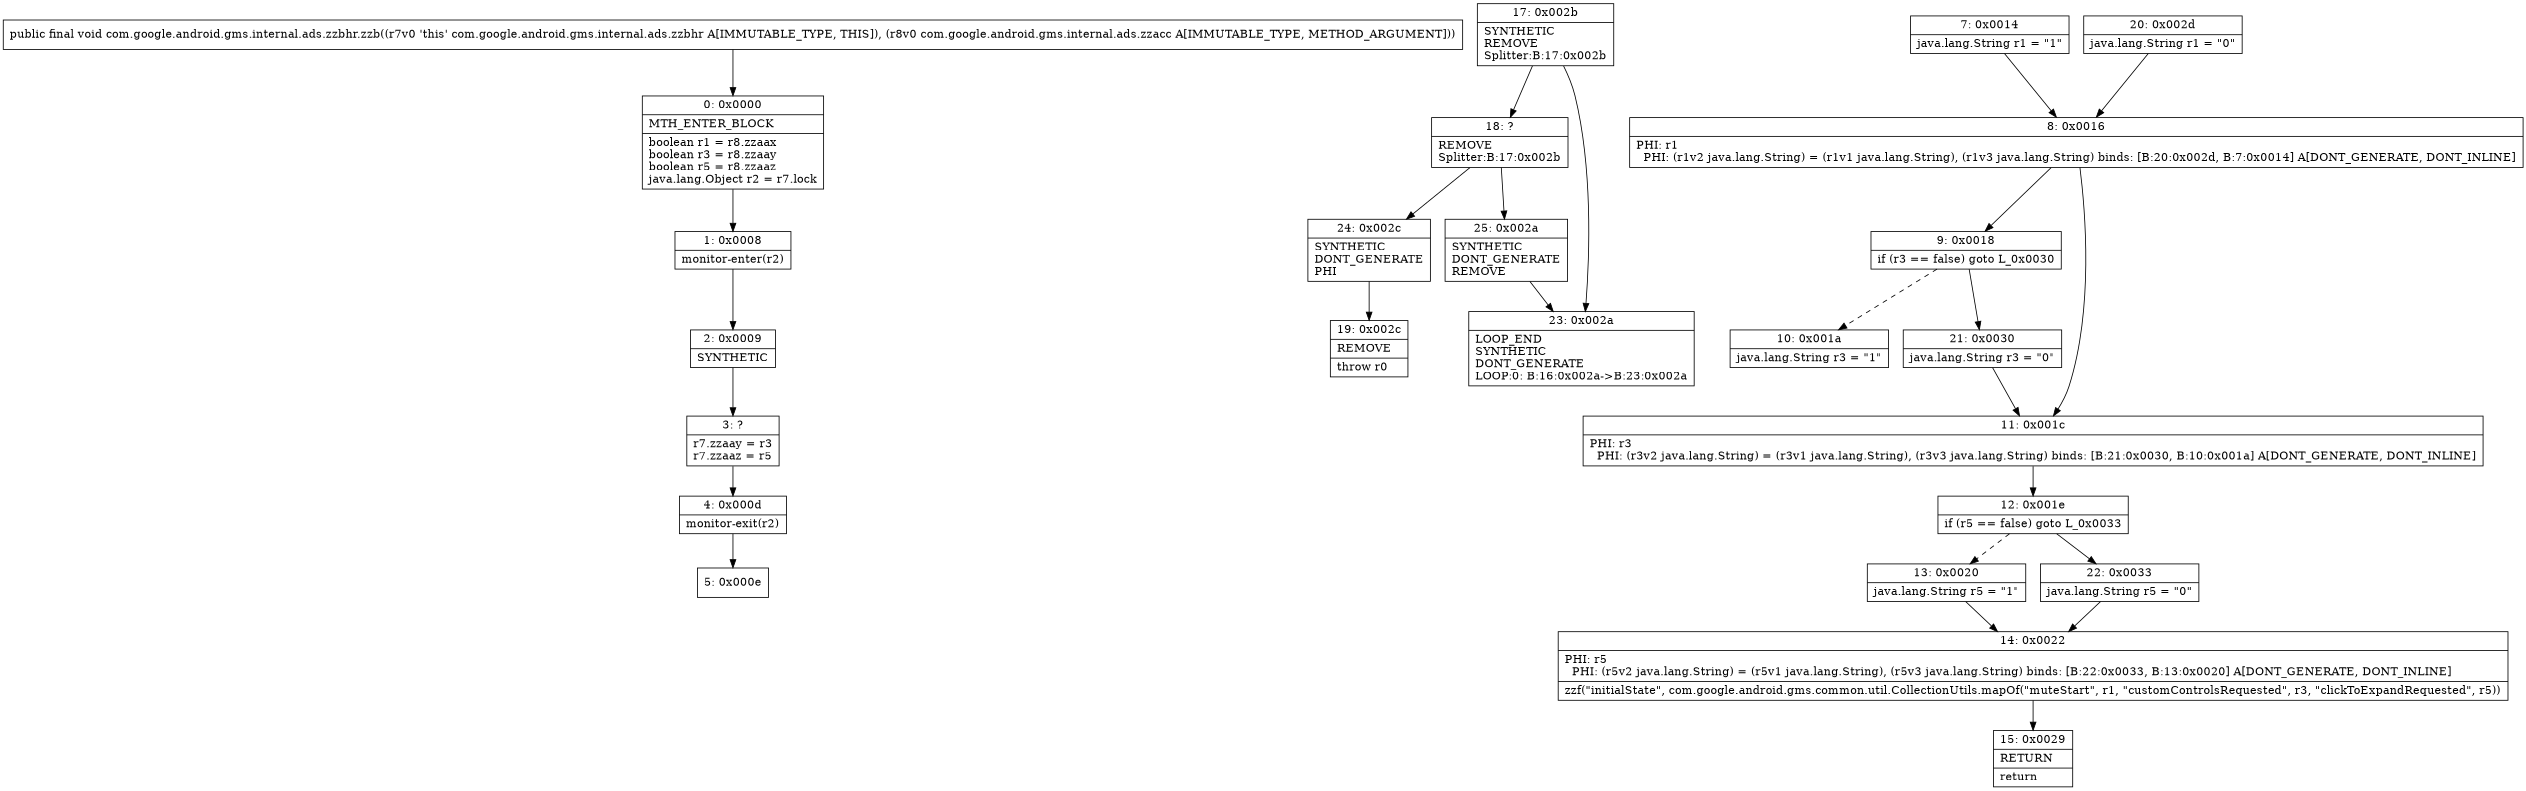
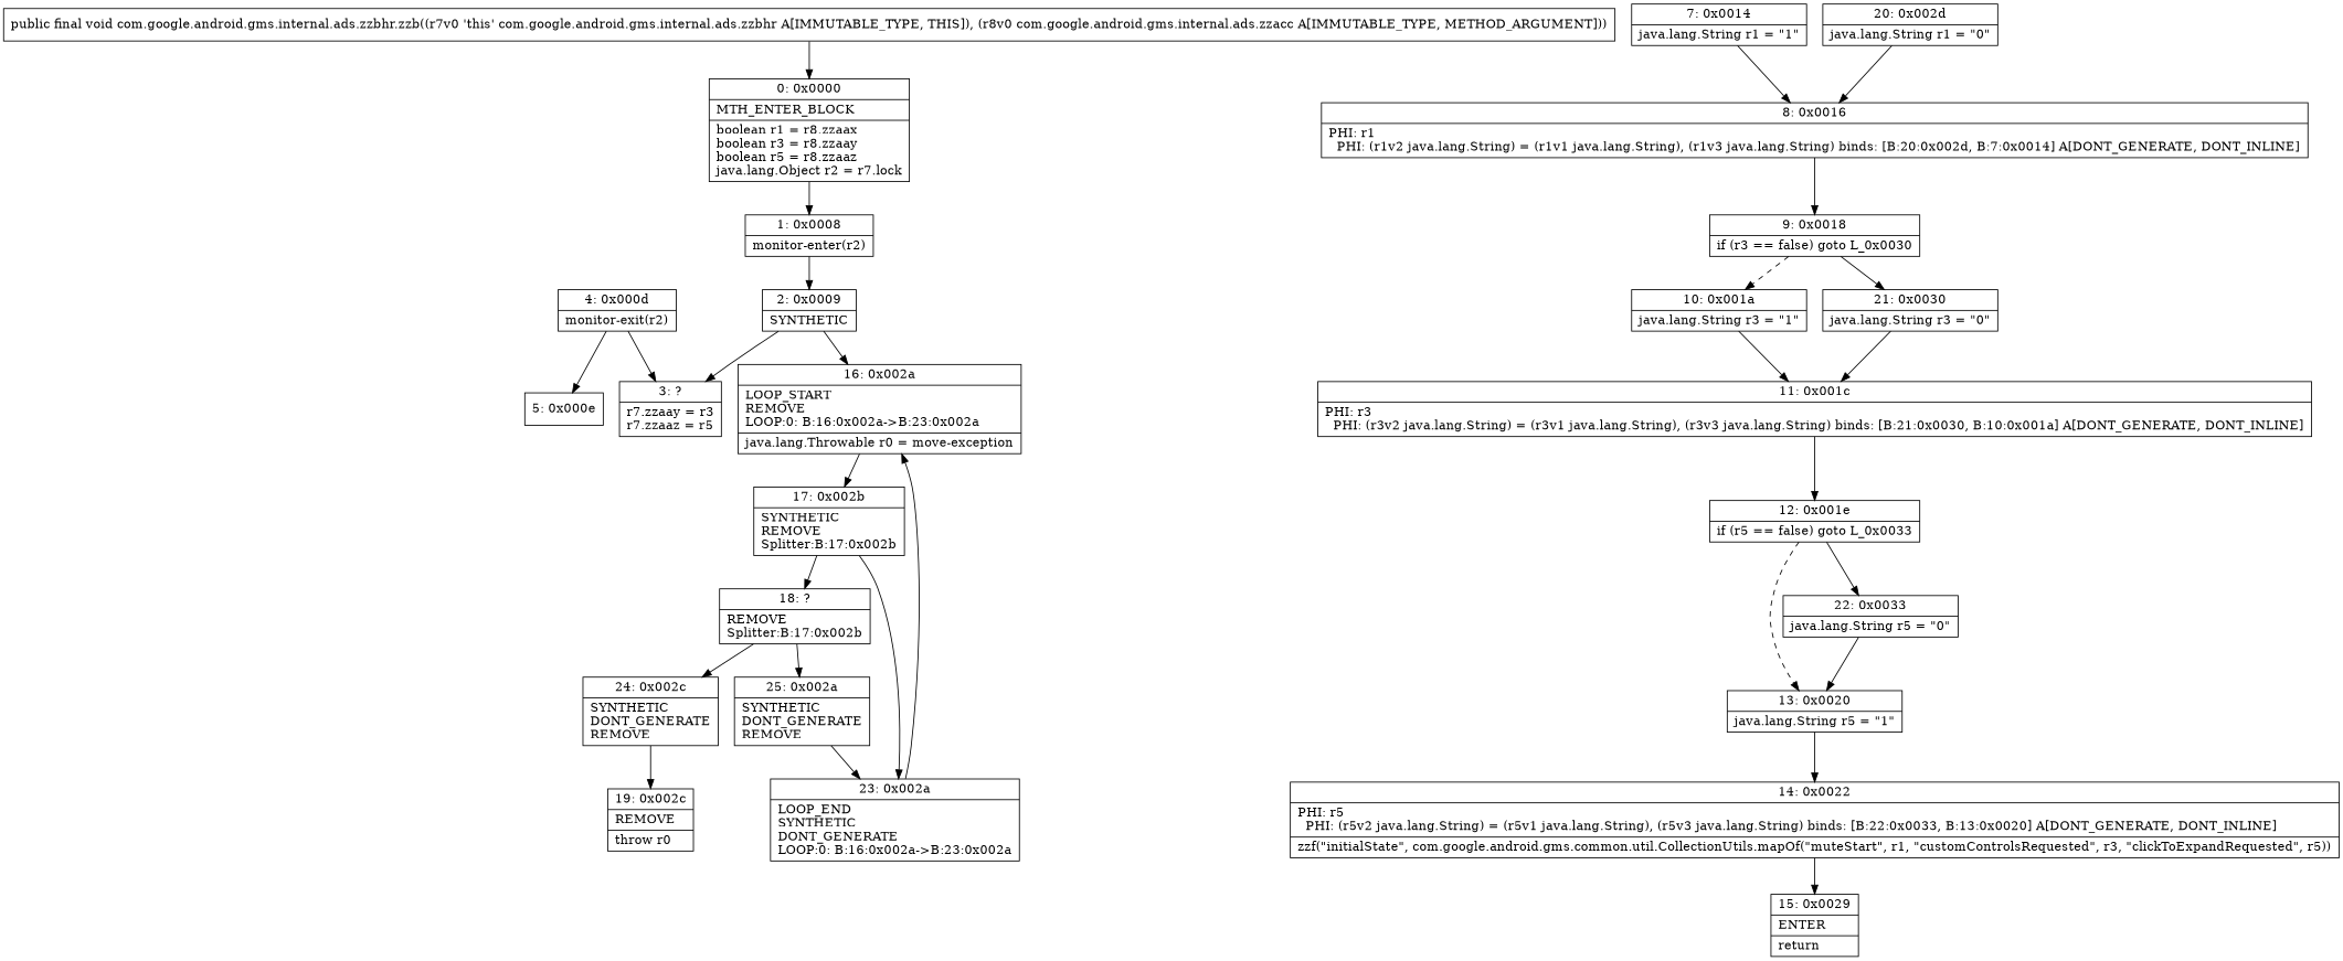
  digraph {
    node [shape=record]
    n1 [label="{0\:\ 0x0000|MTH_ENTER_BLOCK\l|boolean r1 = r8.zzaax\lboolean r3 = r8.zzaay\lboolean r5 = r8.zzaaz\ljava.lang.Object r2 = r7.lock\l}"]
    n2 [label="{1\:\ 0x0008|monitor\-enter(r2)\l}"]
    n3 [label="{2\:\ 0x0009|SYNTHETIC\l}"]
    n4 [label="{3\:\ ?|r7.zzaay = r3\lr7.zzaaz = r5\l}"]
+   n5 [label="{16\:\ 0x002a|LOOP_START\lREMOVE\lLOOP:0: B:16:0x002a\-\>B:23:0x002a\l|java.lang.Throwable r0 = move\-exception\l}"]
    n6 [label="{4\:\ 0x000d|monitor\-exit(r2)\l}"]
    n7 [label="{17\:\ 0x002b|SYNTHETIC\lREMOVE\lSplitter:B:17:0x002b\l}"]
    n8 [label="{5\:\ 0x000e}"]
    n9 [label="{7\:\ 0x0014|java.lang.String r1 = \"1\"\l}"]
    n10 [label="{8\:\ 0x0016|PHI: r1 \l  PHI: (r1v2 java.lang.String) = (r1v1 java.lang.String), (r1v3 java.lang.String) binds: [B:20:0x002d, B:7:0x0014] A[DONT_GENERATE, DONT_INLINE]\l}"]
    n11 [label="{20\:\ 0x002d|java.lang.String r1 = \"0\"\l}"]
    n12 [label="{9\:\ 0x0018|if (r3 == false) goto L_0x0030\l}"]
    n13 [label="{10\:\ 0x001a|java.lang.String r3 = \"1\"\l}"]
    n14 [label="{21\:\ 0x0030|java.lang.String r3 = \"0\"\l}"]
    n15 [label="{11\:\ 0x001c|PHI: r3 \l  PHI: (r3v2 java.lang.String) = (r3v1 java.lang.String), (r3v3 java.lang.String) binds: [B:21:0x0030, B:10:0x001a] A[DONT_GENERATE, DONT_INLINE]\l}"]
    n16 [label="{12\:\ 0x001e|if (r5 == false) goto L_0x0033\l}"]
    n17 [label="{13\:\ 0x0020|java.lang.String r5 = \"1\"\l}"]
    n18 [label="{22\:\ 0x0033|java.lang.String r5 = \"0\"\l}"]
    n19 [label="{14\:\ 0x0022|PHI: r5 \l  PHI: (r5v2 java.lang.String) = (r5v1 java.lang.String), (r5v3 java.lang.String) binds: [B:22:0x0033, B:13:0x0020] A[DONT_GENERATE, DONT_INLINE]\l|zzf(\"initialState\", com.google.android.gms.common.util.CollectionUtils.mapOf(\"muteStart\", r1, \"customControlsRequested\", r3, \"clickToExpandRequested\", r5))\l}"]
-   n20 [label="{15\:\ 0x0029|RETURN\l|return\l}"]
+   n20 [label="{15\:\ 0x0029|ENTER\l|return\l}"]
    n21 [label="{18\:\ ?|REMOVE\lSplitter:B:17:0x002b\l}"]
    n22 [label="{23\:\ 0x002a|LOOP_END\lSYNTHETIC\lDONT_GENERATE\lLOOP:0: B:16:0x002a\-\>B:23:0x002a\l}"]
-   n23 [label="{24\:\ 0x002c|SYNTHETIC\lDONT_GENERATE\lPHI\l}"]
+   n23 [label="{24\:\ 0x002c|SYNTHETIC\lDONT_GENERATE\lREMOVE\l}"]
    n24 [label="{25\:\ 0x002a|SYNTHETIC\lDONT_GENERATE\lREMOVE\l}"]
    n25 [label="{19\:\ 0x002c|REMOVE\l|throw r0\l}"]
    n26 [label="{public final void com.google.android.gms.internal.ads.zzbhr.zzb((r7v0 'this' com.google.android.gms.internal.ads.zzbhr A[IMMUTABLE_TYPE, THIS]), (r8v0 com.google.android.gms.internal.ads.zzacc A[IMMUTABLE_TYPE, METHOD_ARGUMENT])) }"]
    n1 -> n2
    n2 -> n3
    n3 -> n4
-   n4 -> n6
+   n3 -> n5
+   n6 -> n4
+   n5 -> n7
    n6 -> n8
    n7 -> n21
    n7 -> n22
    n9 -> n10
    n10 -> n12
    n11 -> n10
    n12 -> n13 [style=dashed]
    n12 -> n14
-   n10 -> n15
+   n13 -> n15
    n14 -> n15
    n15 -> n16
    n16 -> n17 [style=dashed]
    n16 -> n18
    n17 -> n19
-   n18 -> n19
+   n18 -> n17
    n19 -> n20
    n21 -> n23
    n21 -> n24
+   n22 -> n5
    n23 -> n25
    n24 -> n22
    n26 -> n1
  }
